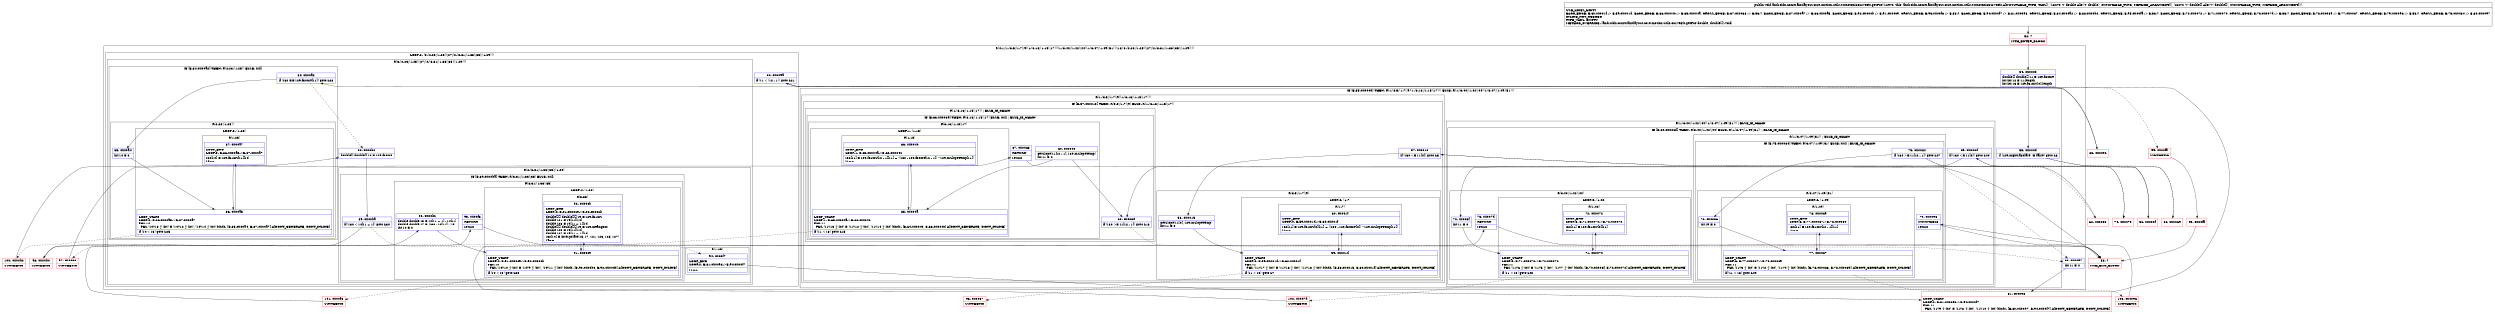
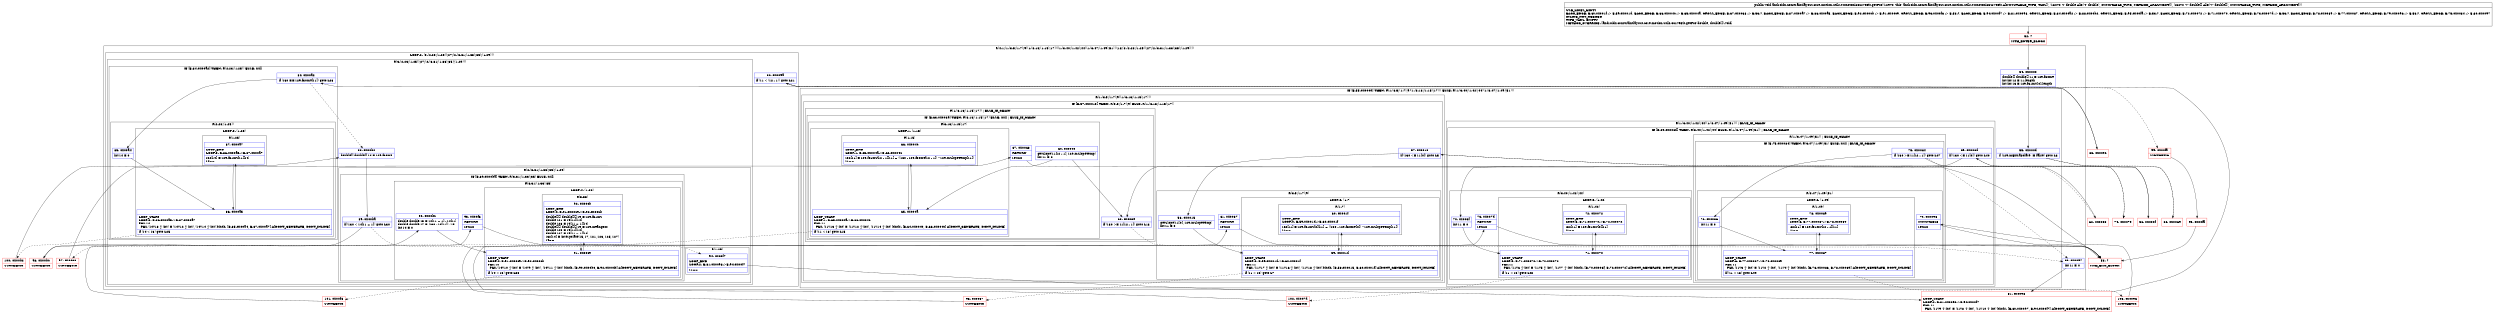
  digraph {
    node [color=blue shape=record]
    n1 [label="{60\:\ 0x001f|LOOP_END\lLOOP:0: B:59:0x001d\-\>B:60:0x001f\l|r32[r1] = r29.f31mY[0][r1] + ((r30 \- r29.f30mT[0]) * r29.mSlopeTemp[r1])\lr1++\l}"]
    n2 [label="{59\:\ 0x001d|LOOP_START\lLOOP:0: B:59:0x001d\-\>B:60:0x001f\lPHI: r1 \l  PHI: (r1v17 'j' int) = (r1v16 'j' int), (r1v18 'j' int) binds: [B:58:0x0015, B:60:0x001f] A[DONT_GENERATE, DONT_INLINE]\l|if (r1 \< r3) goto L7\l}"]
    n3 [label="{58\:\ 0x0015|getSlope(r1[0], r29.mSlopeTemp)\lint r1 = 0\l}"]
+   n4 [label="{61\:\ 0x0037|RETURN\l|return\l}"]
    n5 [label="{66\:\ 0x004c|LOOP_END\lLOOP:1: B:65:0x004a\-\>B:66:0x004c\l|r32[r1] = r29.f31mY[r2 \- 1][r1] + ((r30 \- r29.f30mT[r2 \- 1]) * r29.mSlopeTemp[r1])\lr1++\l}"]
    n6 [label="{65\:\ 0x004a|LOOP_START\lLOOP:1: B:65:0x004a\-\>B:66:0x004c\lPHI: r1 \l  PHI: (r1v13 'j' int) = (r1v12 'j' int), (r1v14 'j' int) binds: [B:64:0x0040, B:66:0x004c] A[DONT_GENERATE, DONT_INLINE]\l|if (r1 \< r3) goto L15\l}"]
    n7 [label="{64\:\ 0x0040|getSlope(r1[r2 \- 1], r29.mSlopeTemp)\lint r1 = 0\l}"]
    n8 [label="{67\:\ 0x0068|RETURN\l|return\l}"]
    n9 [label="{63\:\ 0x003e|if (r30 \>= r1[r2 \- 1]) goto L13\l}"]
    n10 [label="{57\:\ 0x0013|if (r30 \<= r1[0]) goto L5\l}"]
    n11 [label="{72\:\ 0x0072|LOOP_END\lLOOP:5: B:71:0x0070\-\>B:72:0x0072\l|r32[r1] = r29.f31mY[0][r1]\lr1++\l}"]
    n12 [label="{71\:\ 0x0070|LOOP_START\lLOOP:5: B:71:0x0070\-\>B:72:0x0072\lPHI: r1 \l  PHI: (r1v6 'j' int) = (r1v5 'j' int), (r1v7 'j' int) binds: [B:70:0x006f, B:72:0x0072] A[DONT_GENERATE, DONT_INLINE]\l|if (r1 \< r3) goto L42\l}"]
    n13 [label="{70\:\ 0x006f|int r1 = 0\l}"]
    n14 [label="{73\:\ 0x007d|RETURN\l|return\l}"]
    n15 [label="{78\:\ 0x0089|LOOP_END\lLOOP:6: B:77:0x0087\-\>B:78:0x0089\l|r32[r1] = r29.f31mY[r2 \- 1][r1]\lr1++\l}"]
    n16 [label="{77\:\ 0x0087|LOOP_START\lLOOP:6: B:77:0x0087\-\>B:78:0x0089\lPHI: r1 \l  PHI: (r1v3 'j' int) = (r1v2 'j' int), (r1v4 'j' int) binds: [B:76:0x0086, B:78:0x0089] A[DONT_GENERATE, DONT_INLINE]\l|if (r1 \< r3) goto L49\l}"]
-   n17 [label="{76\:\ 0x0086|int r9 = 0\l}"]
+   n17 [label="{76\:\ 0x0086|int r1 = 0\l}"]
    n18 [label="{79\:\ 0x0096|IMMUTABLE\l|return\l}"]
    n19 [label="{75\:\ 0x0084|if (r30 \>= r1[r2 \- 1]) goto L47\l}"]
    n20 [label="{69\:\ 0x006d|if (r30 \<= r1[0]) goto L40\l}"]
    n21 [label="{55\:\ 0x000d|if (r29.mExtrapolate != false) goto L3\l}"]
    n22 [label="{87\:\ 0x00a7|LOOP_END\lLOOP:3: B:86:0x00a5\-\>B:87:0x00a7\l|r32[r4] = r29.f31mY[r1][r4]\lr4++\l}"]
    n23 [label="{86\:\ 0x00a5|LOOP_START\lLOOP:3: B:86:0x00a5\-\>B:87:0x00a7\lPHI: r4 \l  PHI: (r4v13 'j' int) = (r4v12 'j' int), (r4v14 'j' int) binds: [B:85:0x00a4, B:87:0x00a7] A[DONT_GENERATE, DONT_INLINE]\l|if (r4 \< r3) goto L25\l}"]
    n24 [label="{85\:\ 0x00a4|int r4 = 0\l}"]
    n25 [label="{84\:\ 0x00a2|if (r30 == r29.f30mT[r1]) goto L23\l}"]
    n26 [label="{92\:\ 0x00cb|LOOP_END\lLOOP:4: B:91:0x00c9\-\>B:92:0x00cb\l|double[][] double[][] r9 = r29.f31mY\ldouble r21 = r9[r1][r4]\ldouble r23 = r9[r1 + 1][r4]\ldouble[][] double[][] r9 = r29.mTangent\ldouble r25 = r9[r1][r4]\ldouble r27 = r9[r1 + 1][r4]\lr32[r4] = interpolate(r5, r7, r21, r23, r25, r27)\lr4++\l}"]
    n27 [label="{91\:\ 0x00c9|LOOP_START\lLOOP:4: B:91:0x00c9\-\>B:92:0x00cb\lPHI: r4 \l  PHI: (r4v10 'j' int) = (r4v9 'j' int), (r4v11 'j' int) binds: [B:90:0x00bc, B:92:0x00cb] A[DONT_GENERATE, DONT_INLINE]\l|if (r4 \< r3) goto L33\l}"]
    n28 [label="{90\:\ 0x00bc|double double r5 = r4[r1 + 1] \- r4[r1]\ldouble double r7 = (r30 \- r4[r1]) \/ r5\lint r4 = 0\l}"]
    n29 [label="{93\:\ 0x00f6|RETURN\l|return\l}"]
    n30 [label="{89\:\ 0x00ba|if (r30 \< r4[r1 + 1]) goto L30\l}"]
    n31 [label="{94\:\ 0x00f7|LOOP_END\lLOOP:2: B:81:0x0098\-\>B:94:0x00f7\l|r1++\l}"]
    n32 [label="{88\:\ 0x00b2|double[] double[] r4 = r29.f30mT\l}"]
    n33 [label="{82\:\ 0x009a|if (r1 \< (r2 \- 1)) goto L21\l}"]
    n34 [label="{54\:\ 0x0000|double[] double[] r1 = r29.f30mT\lint int r2 = r1.length\lint int r3 = r29.f31mY[0].length\l}"]
    n35 [label="{80\:\ 0x0097|int r1 = 0\l}"]
    n36 [color=red label="{96\:\ 0x0037|SYNTHETIC\l}"]
    n37 [color=red label="{53\:\ ?|MTH_EXIT_BLOCK\l}"]
    n38 [color=red label="{97\:\ 0x0068|SYNTHETIC\l}"]
    n39 [color=red label="{62\:\ 0x0038}"]
    n40 [color=red label="{102\:\ 0x007d|SYNTHETIC\l}"]
    n41 [color=red label="{103\:\ 0x0096|SYNTHETIC\l}"]
    n42 [color=red label="{74\:\ 0x007e}"]
    n43 [color=red label="{56\:\ 0x000f}"]
    n44 [color=red label="{68\:\ 0x0069}"]
    n45 [color=red label="{100\:\ 0x00b2|SYNTHETIC\l}"]
    n46 [color=red label="{101\:\ 0x00f6|SYNTHETIC\l}"]
    n47 [color=red label="{98\:\ 0x00bc|SYNTHETIC\l}"]
    n48 [color=red label="{81\:\ 0x0098|LOOP_START\lLOOP:2: B:81:0x0098\-\>B:94:0x00f7\lPHI: r1 \l  PHI: (r1v9 'i' int) = (r1v8 'i' int), (r1v10 'i' int) binds: [B:80:0x0097, B:94:0x00f7] A[DONT_GENERATE, DONT_INLINE]\l}"]
    n49 [color=red label="{83\:\ 0x009c}"]
    n50 [color=red label="{99\:\ 0x00fa|SYNTHETIC\l}"]
    n51 [color=red label="{95\:\ 0x00fa}"]
    n52 [color=red label="{52\:\ ?|MTH_ENTER_BLOCK\l}"]
    n53 [label="{public void androidx.constraintlayout.core.motion.utils.MonotonicCurveFit.getPos((r29v0 'this' androidx.constraintlayout.core.motion.utils.MonotonicCurveFit A[IMMUTABLE_TYPE, THIS]), (r30v0 't' double A[D('t' double), IMMUTABLE_TYPE, METHOD_ARGUMENT]), (r32v0 'v' double[] A[D('v' double[]), IMMUTABLE_TYPE, METHOD_ARGUMENT]))  | USE_LINES_HINTS\lBACK_EDGE: B:60:0x001f \-\> B:59:0x001d, BACK_EDGE: B:66:0x004c \-\> B:65:0x004a, CROSS_EDGE: B:67:0x0068 \-\> B:53:?, BACK_EDGE: B:87:0x00a7 \-\> B:86:0x00a5, BACK_EDGE: B:92:0x00cb \-\> B:91:0x00c9, CROSS_EDGE: B:93:0x00f6 \-\> B:53:?, BACK_EDGE: B:94:0x00f7 \-\> B:81:0x0098, CROSS_EDGE: B:84:0x00a2 \-\> B:88:0x00b2, CROSS_EDGE: B:95:0x00fa \-\> B:53:?, BACK_EDGE: B:72:0x0072 \-\> B:71:0x0070, CROSS_EDGE: B:73:0x007d \-\> B:53:?, BACK_EDGE: B:78:0x0089 \-\> B:77:0x0087, CROSS_EDGE: B:79:0x0096 \-\> B:53:?, CROSS_EDGE: B:75:0x0084 \-\> B:80:0x0097\lINLINE_NOT_NEEDED\lTYPE_VARS: EMPTY\lMETHOD_OVERRIDE: [androidx.constraintlayout.core.motion.utils.CurveFit.getPos(double, double[]):void]\l}" color=""]
    subgraph cluster_1 {
      label="R(4:1|(1:(3:5|(1:7)|9)(1:(3:13|(1:15)|17)))(1:(3:40|(1:42)|44)(1:(3:47|(1:49)|51)))|18|(3:(2:23|(1:25))|27|(2:(3:31|(1:33)|35)|(1:29))))"
      n34
      n35
      subgraph cluster_2 {
        label="IF [B:55:0x000d] THEN: R(1:(3:5|(1:7)|9)(1:(3:13|(1:15)|17))) ELSE: R(1:(3:40|(1:42)|44)(1:(3:47|(1:49)|51)))"
        n21
        subgraph cluster_3 {
          label="R(1:(3:5|(1:7)|9)(1:(3:13|(1:15)|17)))"
          subgraph cluster_4 {
            label="IF [B:57:0x0013] THEN: R(3:5|(1:7)|9) ELSE: R(1:(3:13|(1:15)|17))"
            n10
            subgraph cluster_5 {
              label="R(3:5|(1:7)|9)"
              n3
+             n4
              subgraph cluster_6 {
                label="LOOP:0: (1:7)"
                n2
                subgraph cluster_7 {
                  label="R(1:7)"
                  n1
                }
              }
            }
            subgraph cluster_8 {
              label="R(1:(3:13|(1:15)|17)) | ELSE_IF_CHAIN\l"
              subgraph cluster_9 {
                label="IF [B:63:0x003e] THEN: R(3:13|(1:15)|17) ELSE: null | ELSE_IF_CHAIN\l"
                n9
                subgraph cluster_10 {
                  label="R(3:13|(1:15)|17)"
                  n7
                  n8
                  subgraph cluster_11 {
                    label="LOOP:1: (1:15)"
                    n6
                    subgraph cluster_12 {
                      label="R(1:15)"
                      n5
                    }
                  }
                }
              }
            }
          }
        }
        subgraph cluster_13 {
          label="R(1:(3:40|(1:42)|44)(1:(3:47|(1:49)|51))) | ELSE_IF_CHAIN\l"
          subgraph cluster_14 {
            label="IF [B:69:0x006d] THEN: R(3:40|(1:42)|44) ELSE: R(1:(3:47|(1:49)|51)) | ELSE_IF_CHAIN\l"
            n20
            subgraph cluster_15 {
              label="R(3:40|(1:42)|44)"
              n13
              n14
              subgraph cluster_16 {
                label="LOOP:5: (1:42)"
                n12
                subgraph cluster_17 {
                  label="R(1:42)"
                  n11
                }
              }
            }
            subgraph cluster_18 {
              label="R(1:(3:47|(1:49)|51)) | ELSE_IF_CHAIN\l"
              subgraph cluster_19 {
                label="IF [B:75:0x0084] THEN: R(3:47|(1:49)|51) ELSE: null | ELSE_IF_CHAIN\l"
                n19
                subgraph cluster_20 {
                  label="R(3:47|(1:49)|51)"
                  n17
                  n18
                  subgraph cluster_21 {
                    label="LOOP:6: (1:49)"
                    n16
                    subgraph cluster_22 {
                      label="R(1:49)"
                      n15
                    }
                  }
                }
              }
            }
          }
        }
      }
      subgraph cluster_23 {
        label="LOOP:2: (3:(2:23|(1:25))|27|(2:(3:31|(1:33)|35)|(1:29)))"
        n33
        subgraph cluster_24 {
          label="R(3:(2:23|(1:25))|27|(2:(3:31|(1:33)|35)|(1:29)))"
          n32
          subgraph cluster_25 {
            label="IF [B:84:0x00a2] THEN: R(2:23|(1:25)) ELSE: null"
            n25
            subgraph cluster_26 {
              label="R(2:23|(1:25))"
              n24
              subgraph cluster_27 {
                label="LOOP:3: (1:25)"
                n23
                subgraph cluster_28 {
                  label="R(1:25)"
                  n22
                }
              }
            }
          }
          subgraph cluster_29 {
            label="R(2:(3:31|(1:33)|35)|(1:29))"
            subgraph cluster_30 {
              label="IF [B:89:0x00ba] THEN: R(3:31|(1:33)|35) ELSE: null"
              n30
              subgraph cluster_31 {
                label="R(3:31|(1:33)|35)"
                n28
                n29
                subgraph cluster_32 {
                  label="LOOP:4: (1:33)"
                  n27
                  subgraph cluster_33 {
                    label="R(3:33)"
                    n26
                  }
                }
              }
            }
            subgraph cluster_34 {
              label="R(1:29)"
              n31
            }
          }
        }
      }
    }
    n1 -> n2
    n2 -> n1
    n2 -> n36 [style=dashed]
    n3 -> n2
+   n4 -> n37
    n5 -> n6
    n6 -> n5
    n6 -> n38 [style=dashed]
    n7 -> n6
    n7 -> n9
    n8 -> n37
    n9 -> n35 [style=dashed]
    n10 -> n3
    n10 -> n39 [style=dashed]
    n11 -> n12
    n12 -> n11
    n12 -> n40 [style=dashed]
    n13 -> n12
    n14 -> n37
    n15 -> n16
    n16 -> n15
    n16 -> n41 [style=dashed]
    n17 -> n16
    n18 -> n37
    n19 -> n17
    n19 -> n35 [style=dashed]
    n19 -> n42
    n20 -> n13
    n20 -> n42 [style=dashed]
    n21 -> n43
    n21 -> n44 [style=dashed]
    n22 -> n23
    n23 -> n22
    n23 -> n45 [style=dashed]
    n24 -> n23
    n25 -> n24
    n25 -> n32 [style=dashed]
    n26 -> n27
    n27 -> n26
    n27 -> n46 [style=dashed]
    n28 -> n27
    n29 -> n37
    n30 -> n31 [style=dashed]
    n30 -> n47
    n31 -> n48
    n32 -> n30
    n33 -> n49
    n33 -> n50 [style=dashed]
    n34 -> n21
    n35 -> n48
+   n36 -> n4
    n38 -> n8
    n39 -> n9
    n40 -> n14
    n41 -> n18
    n43 -> n10
    n44 -> n20
    n45 -> n32
    n46 -> n29
    n47 -> n28
    n48 -> n33
    n49 -> n25
    n50 -> n51
    n51 -> n37
    n52 -> n34
    n53 -> n52
  }
